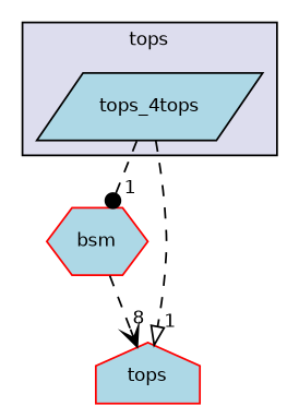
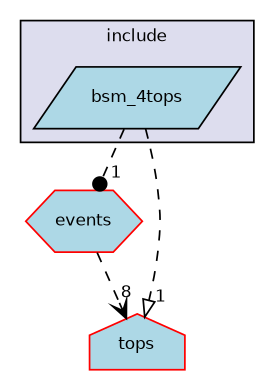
  digraph {
    compound=true
    fontname="DejaVu Sans"
    node [fillcolor=lightblue fontname="DejaVu Sans" fontsize=10 style=filled color=red]
    edge [fontname="DejaVu Sans" headlabel=1 labeldistance=1.5 labelfontname=Helvetica labelfontsize=10 style=dashed]
-   n1 [label=tops_4tops pencolor=black shape=parallelogram color=""]
-   n2 [label=bsm shape=hexagon]
+   n1 [label=bsm_4tops pencolor=black shape=parallelogram color=""]
+   n2 [label=events shape=hexagon]
    n3 [label=tops shape=house]
    subgraph cluster_1 {
      bgcolor="#ddddee"
      fontsize=10
-     label=tops
+     label=include
      pencolor=black
      n1
    }
    n1 -> n2 [arrowhead=dot]
    n1 -> n3 [arrowhead=onormal]
    n2 -> n3 [arrowhead=vee headlabel=8]
  }
